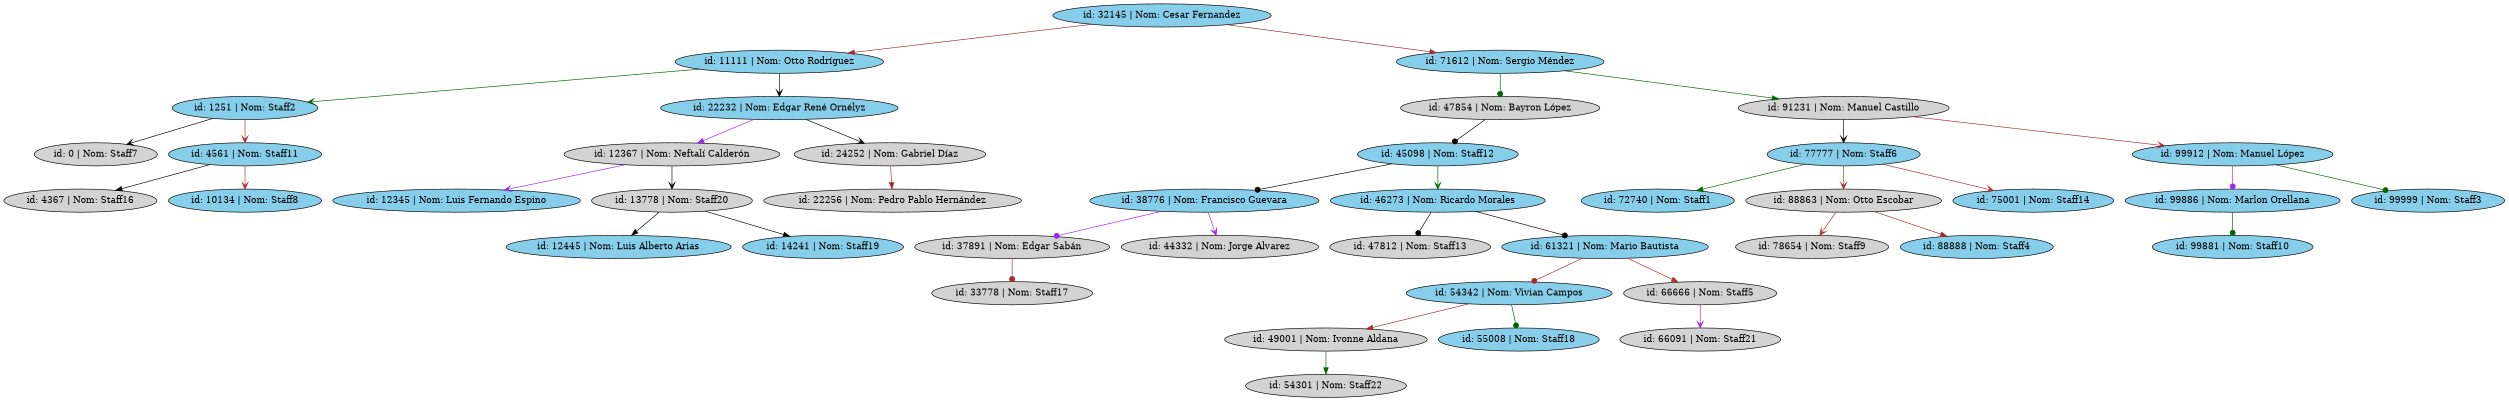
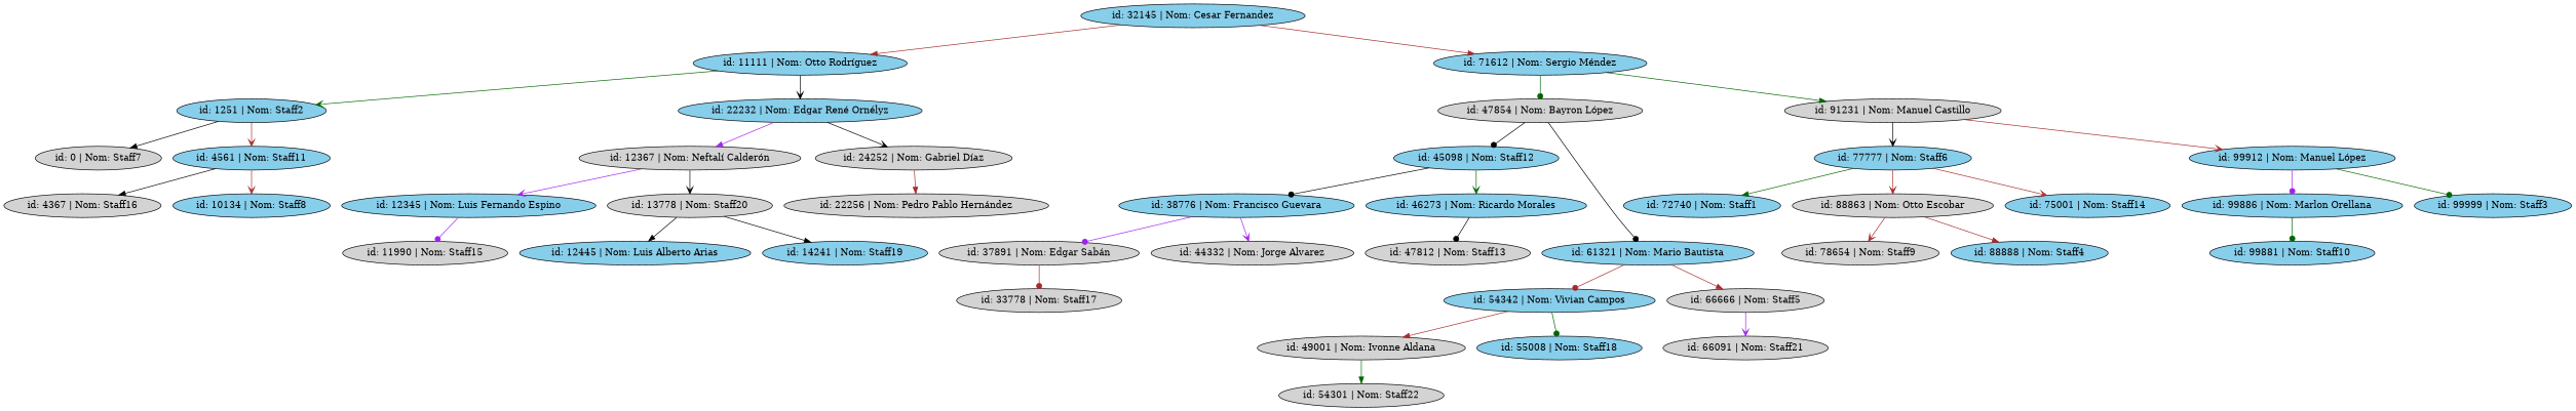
  digraph {
    node [fillcolor=skyblue style=filled]
    edge [arrowhead=vee color=brown]
    "id: 32145 | Nom: Cesar Fernandez"
    "id: 11111 | Nom: Otto Rodríguez"
    "id: 71612 | Nom: Sergio Méndez"
    "id: 1251 | Nom: Staff2"
    "id: 22232 | Nom: Edgar René Ornélyz"
    "id: 47854 | Nom: Bayron López" [fillcolor=lightgrey]
    "id: 91231 | Nom: Manuel Castillo" [fillcolor=lightgrey]
    "id: 0 | Nom: Staff7" [fillcolor=lightgrey]
    "id: 4561 | Nom: Staff11"
    "id: 12367 | Nom: Neftalí Calderón" [fillcolor=lightgrey]
    "id: 24252 | Nom: Gabriel Díaz" [fillcolor=lightgrey]
    "id: 45098 | Nom: Staff12"
    "id: 61321 | Nom: Mario Bautista"
    "id: 77777 | Nom: Staff6"
    "id: 99912 | Nom: Manuel López"
    "id: 4367 | Nom: Staff16" [fillcolor=lightgrey]
    "id: 10134 | Nom: Staff8"
    "id: 12345 | Nom: Luis Fernando Espino"
    "id: 13778 | Nom: Staff20" [fillcolor=lightgrey]
    "id: 22256 | Nom: Pedro Pablo Hernández" [fillcolor=lightgrey]
+   "id: 11990 | Nom: Staff15" [fillcolor=lightgrey]
    "id: 12445 | Nom: Luis Alberto Arias"
    "id: 14241 | Nom: Staff19"
    "id: 38776 | Nom: Francisco Guevara"
    "id: 46273 | Nom: Ricardo Morales"
    "id: 54342 | Nom: Vivian Campos"
    "id: 66666 | Nom: Staff5" [fillcolor=lightgrey]
    "id: 72740 | Nom: Staff1"
    "id: 88863 | Nom: Otto Escobar" [fillcolor=lightgrey]
    "id: 75001 | Nom: Staff14"
    "id: 99886 | Nom: Marlon Orellana"
    "id: 99999 | Nom: Staff3"
    "id: 37891 | Nom: Edgar Sabán" [fillcolor=lightgrey]
    "id: 44332 | Nom: Jorge Alvarez" [fillcolor=lightgrey]
    "id: 47812 | Nom: Staff13" [fillcolor=lightgrey]
    "id: 49001 | Nom: Ivonne Aldana" [fillcolor=lightgrey]
    "id: 55008 | Nom: Staff18"
    "id: 66091 | Nom: Staff21" [fillcolor=lightgrey]
    "id: 33778 | Nom: Staff17" [fillcolor=lightgrey]
    "id: 54301 | Nom: Staff22" [fillcolor=lightgrey]
    "id: 78654 | Nom: Staff9" [fillcolor=lightgrey]
    "id: 88888 | Nom: Staff4"
    "id: 99881 | Nom: Staff10"
    "id: 32145 | Nom: Cesar Fernandez" -> "id: 11111 | Nom: Otto Rodríguez" [arrowhead=normal]
    "id: 32145 | Nom: Cesar Fernandez" -> "id: 71612 | Nom: Sergio Méndez" [arrowhead=normal]
    "id: 11111 | Nom: Otto Rodríguez" -> "id: 1251 | Nom: Staff2" [color=darkgreen]
    "id: 11111 | Nom: Otto Rodríguez" -> "id: 22232 | Nom: Edgar René Ornélyz" [color=black]
    "id: 71612 | Nom: Sergio Méndez" -> "id: 47854 | Nom: Bayron López" [arrowhead=dot color=darkgreen]
    "id: 71612 | Nom: Sergio Méndez" -> "id: 91231 | Nom: Manuel Castillo" [arrowhead=normal color=darkgreen]
-   "id: 1251 | Nom: Staff2" -> "id: 0 | Nom: Staff7" [color=black]
+   "id: 1251 | Nom: Staff2" -> "id: 0 | Nom: Staff7" [arrowhead=normal color=black]
    "id: 1251 | Nom: Staff2" -> "id: 4561 | Nom: Staff11"
    "id: 22232 | Nom: Edgar René Ornélyz" -> "id: 12367 | Nom: Neftalí Calderón" [arrowhead=normal color=purple]
    "id: 22232 | Nom: Edgar René Ornélyz" -> "id: 24252 | Nom: Gabriel Díaz" [color=black]
    "id: 47854 | Nom: Bayron López" -> "id: 45098 | Nom: Staff12" [arrowhead=dot color=black]
-   "id: 46273 | Nom: Ricardo Morales" -> "id: 61321 | Nom: Mario Bautista" [arrowhead=dot color=black]
+   "id: 47854 | Nom: Bayron López" -> "id: 61321 | Nom: Mario Bautista" [arrowhead=dot color=black]
    "id: 91231 | Nom: Manuel Castillo" -> "id: 77777 | Nom: Staff6" [color=black]
    "id: 91231 | Nom: Manuel Castillo" -> "id: 99912 | Nom: Manuel López"
    "id: 4561 | Nom: Staff11" -> "id: 4367 | Nom: Staff16" [arrowhead=normal color=black]
    "id: 4561 | Nom: Staff11" -> "id: 10134 | Nom: Staff8"
    "id: 12367 | Nom: Neftalí Calderón" -> "id: 12345 | Nom: Luis Fernando Espino" [color=purple]
    "id: 12367 | Nom: Neftalí Calderón" -> "id: 13778 | Nom: Staff20" [color=black]
    "id: 24252 | Nom: Gabriel Díaz" -> "id: 22256 | Nom: Pedro Pablo Hernández" [arrowhead=normal]
    "id: 45098 | Nom: Staff12" -> "id: 38776 | Nom: Francisco Guevara" [arrowhead=dot color=black]
    "id: 45098 | Nom: Staff12" -> "id: 46273 | Nom: Ricardo Morales" [color=darkgreen]
    "id: 61321 | Nom: Mario Bautista" -> "id: 54342 | Nom: Vivian Campos" [arrowhead=dot]
    "id: 61321 | Nom: Mario Bautista" -> "id: 66666 | Nom: Staff5" [arrowhead=normal]
    "id: 77777 | Nom: Staff6" -> "id: 72740 | Nom: Staff1" [arrowhead=normal color=darkgreen]
    "id: 77777 | Nom: Staff6" -> "id: 88863 | Nom: Otto Escobar"
    "id: 77777 | Nom: Staff6" -> "id: 75001 | Nom: Staff14"
    "id: 99912 | Nom: Manuel López" -> "id: 99886 | Nom: Marlon Orellana" [arrowhead=dot color=purple]
    "id: 99912 | Nom: Manuel López" -> "id: 99999 | Nom: Staff3" [arrowhead=dot color=darkgreen]
+   "id: 12345 | Nom: Luis Fernando Espino" -> "id: 11990 | Nom: Staff15" [arrowhead=dot color=purple]
    "id: 13778 | Nom: Staff20" -> "id: 12445 | Nom: Luis Alberto Arias" [arrowhead=normal color=black]
    "id: 13778 | Nom: Staff20" -> "id: 14241 | Nom: Staff19" [arrowhead=normal color=black]
    "id: 38776 | Nom: Francisco Guevara" -> "id: 37891 | Nom: Edgar Sabán" [arrowhead=dot color=purple]
    "id: 38776 | Nom: Francisco Guevara" -> "id: 44332 | Nom: Jorge Alvarez" [color=purple]
    "id: 46273 | Nom: Ricardo Morales" -> "id: 47812 | Nom: Staff13" [arrowhead=dot color=black]
    "id: 54342 | Nom: Vivian Campos" -> "id: 49001 | Nom: Ivonne Aldana" [arrowhead=normal]
    "id: 54342 | Nom: Vivian Campos" -> "id: 55008 | Nom: Staff18" [arrowhead=dot color=darkgreen]
    "id: 66666 | Nom: Staff5" -> "id: 66091 | Nom: Staff21" [color=purple]
    "id: 88863 | Nom: Otto Escobar" -> "id: 78654 | Nom: Staff9"
    "id: 88863 | Nom: Otto Escobar" -> "id: 88888 | Nom: Staff4" [arrowhead=normal]
    "id: 99886 | Nom: Marlon Orellana" -> "id: 99881 | Nom: Staff10" [arrowhead=dot color=darkgreen]
    "id: 37891 | Nom: Edgar Sabán" -> "id: 33778 | Nom: Staff17" [arrowhead=dot]
    "id: 49001 | Nom: Ivonne Aldana" -> "id: 54301 | Nom: Staff22" [arrowhead=normal color=darkgreen]
  }
